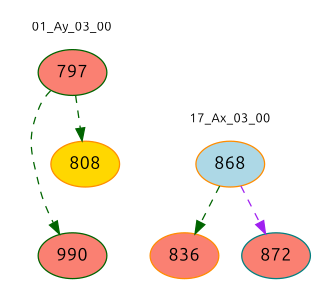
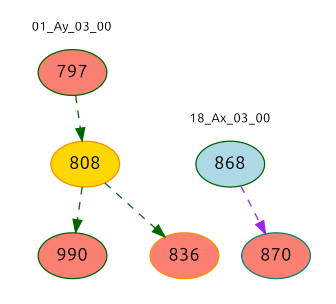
  digraph {
    fontname=Ubuntu
    node [color=darkorange fillcolor=salmon fontname=Ubuntu style=filled]
    edge [color=darkgreen fontname=Ubuntu style=dashed]
    n1 [color=darkgreen label=797]
    n2 [color=darkgreen label=990]
    n3 [fillcolor=gold label=808]
-   n4 [fillcolor=lightblue label=868]
+   n4 [color=darkgreen fillcolor=lightblue label=868]
    n5 [label=836]
-   n6 [color=teal label=872]
+   n6 [color=teal label=870]
    subgraph cluster_1 {
      color=white
      fontsize=10
      label="01_Ay_03_00"
      n1
      n2
      n3
    }
    subgraph cluster_2 {
      color=white
      fontsize=10
-     label="17_Ax_03_00"
+     label="18_Ax_03_00"
      n4
      n5
      n6
    }
-   n1 -> n2
+   n3 -> n2
    n1 -> n3
-   n4 -> n5
+   n3 -> n5
    n4 -> n6 [color=purple]
  }
